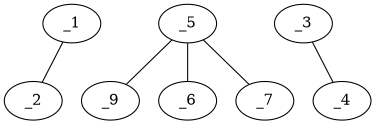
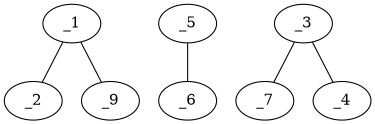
  graph {
    node [charge=0 chem=1 symbol="C  " x=3.7321 y=-1]
    edge [valence=1]
    _1 [chem=2 symbol="O  " x=4.5981]
    _2 [x=4.5981 y=0]
    _6 [y=-1.5]
    _3 [y=0.5]
    _4 [chem=4 symbol="N  " x=2.866 y=0]
    _7 [chem=2 symbol="O  " y=1.5]
    _5 [x=2.866]
    n8 [chem=2 label=_9 symbol="O  " x=2 y=-1.5]
    _1 -- _2
    _3 -- _4
-   _5 -- _7 [valence=2]
+   _3 -- _7 [valence=2]
    _5 -- _6
-   _5 -- n8 [valence=2]
+   _1 -- n8 [valence=2]
  }
